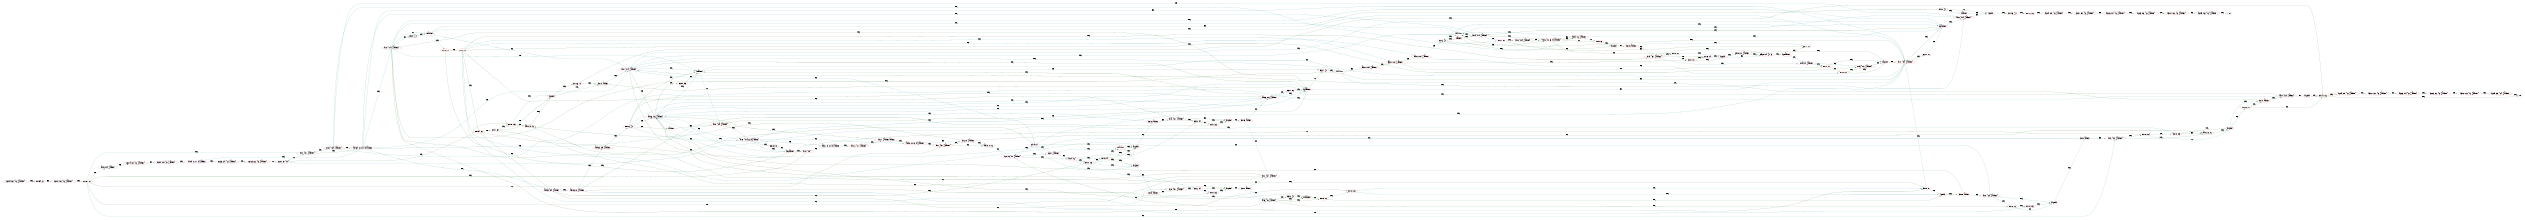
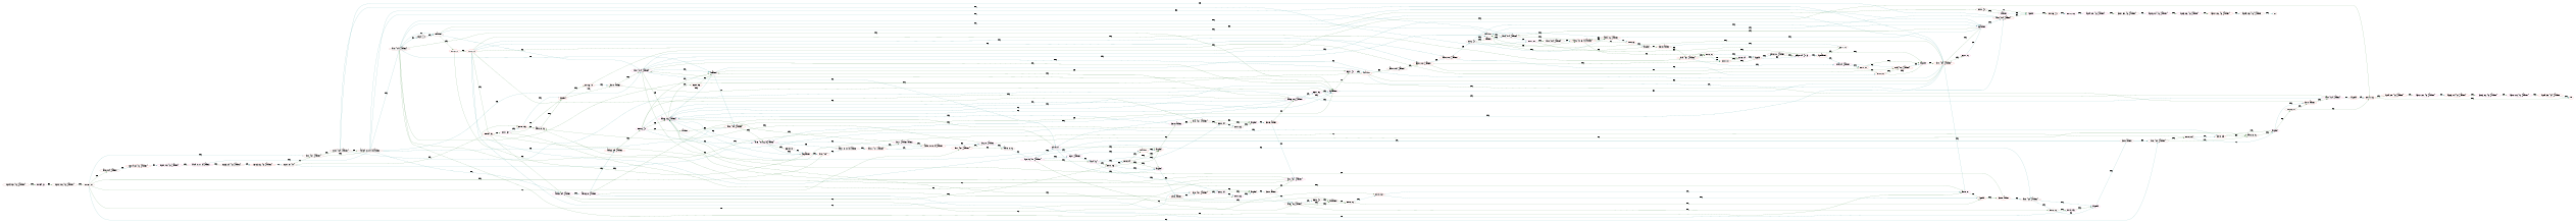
  digraph {
    rankdir=LR
    node [color=red]
    edge [arrowhead=box color=darkgreen]
    n1 [color=brown label="stp x29 , x30 , [ sp , #- address ]!"]
    n2 [color=deeppink label="mov x29 , sp"]
    n3 [color=brown label="stp x27 , x28 , [ sp , # address ]"]
    n4 [color=brown label="mov x27 , x0"]
    n5 [color=brown label="add x0 , x29 , # address"]
    n6 [color=brown label="ldr x0 , [ x27 , # address ]"]
    n7 [label="ldr x1 , [ x27 ]"]
    n8 [label="ldr x1 , [ x27 , # address ]"]
    n9 [color=deeppink label="ldr x2 , [ x27 , # address ]"]
    n10 [color=brown label="ldr x2 , [ x27 , # address ]"]
    n11 [label="stp x19 , x20 , [ sp , # address ]"]
    n12 [color=brown label="add x19 , x0 , x19 , lsl # address"]
    n13 [color=brown label="str xzr , [ x29 , # address ]"]
    n14 [color=brown label="add x1 , x1 , x0 , lsl # address"]
    n15 [color=deeppink label="lsl x6 , x0 , # address"]
    n16 [color=brown label="add x0 , x1 , x6"]
    n17 [color=deeppink label="mov x1 , x24"]
    n18 [color=brown label="add x2 , x2 , x6"]
    n19 [color=brown label="mov x1 , x24"]
    n20 [color=brown label="add x2 , x2 , x6"]
    n21 [color=deeppink label="stp x21 , x22 , [ sp , # address ]"]
    n22 [color=deeppink label="add x19 , x1 , x1 , lsl # address"]
    n23 [color=brown label="stp x23 , x24 , [ sp , # address ]"]
    n24 [label="stp x25 , x26 , [ sp , # address ]"]
    n25 [color=brown label="ldr x7 , [ x19 , # address ]"]
    n26 [color=deeppink label="add x22 , x19 , # address"]
    n27 [label="ldr x0 , [ x19 , # address ]"]
    n28 [color=brown label="ldr x2 , [ x19 , # address ]"]
    n29 [color=deeppink label="ldr x7 , [ x19 , # address ]"]
    n30 [label="ldr x7 , [ x19 , # address ]"]
    n31 [color=brown label="stp xzr , xzr , [ x0 ]"]
    n32 [label="mov x0 , x25"]
    n33 [label="mov x0 , x25"]
    n34 [label="bl symbol"]
    n35 [color=deeppink label="bl symbol"]
    n36 [label="ldr x0 , [ x29 , # address ]"]
    n37 [color=deeppink label="mov x1 , x10"]
    n38 [color=deeppink label="ldr x0 , [ x29 , # address ]"]
    n39 [color=deeppink label="bl symbol"]
    n40 [color=brown label="ldr x0 , [ x29 , # address ]"]
    n41 [color=brown label="bl symbol"]
    n42 [label="bl symbol"]
    n43 [color=brown label="cmp x7 , # 0"]
    n44 [color=brown label="b.le address"]
    n45 [color=brown label="b.le address"]
    n46 [label="b.le address"]
    n47 [color=deeppink label="mov x0 , x7"]
    n48 [color=brown label="b.le address"]
    n49 [color=deeppink label="b.gt address"]
    n50 [color=deeppink label="mov x0 , x7"]
    n51 [color=deeppink label="b.gt address"]
    n52 [color=deeppink label="add x23 , x2 , # address"]
    n53 [color=brown label="mov x1 , x22"]
    n54 [label="mov x1 , x22"]
    n55 [color=deeppink label="ldr x0 , [ x0 , x26 , lsl # address ]"]
    n56 [label="ldr x8 , [ x2 , x6 , lsl # address ]"]
    n57 [color=deeppink label="add x26 , x26 , # address"]
    n58 [color=deeppink label="cmp x7 , x6"]
    n59 [color=brown label="mov x0 , # 0"]
    n60 [label="mov x20 , x1"]
    n61 [color=deeppink label="cmp x7 , # 0"]
    n62 [color=brown label="add x10 , x29 , # address"]
    n63 [color=deeppink label="cmp x1 , # address"]
    n64 [label="bl symbol"]
    n65 [color=deeppink label="bl symbol"]
    n66 [label="bl symbol"]
    n67 [color=deeppink label="b address"]
    n68 [label="mov x21 , x2"]
    n69 [label="b.eq address"]
    n70 [label="mov w28 , # 0"]
    n71 [label="mov x24 , x3"]
    n72 [label="add x11 , x21 , # address"]
    n73 [label="add x12 , x21 , # address"]
    n74 [color=brown label="ldr x0 , [ x21 , # address ]"]
    n75 [label="ldr x0 , [ x21 , # address ]"]
    n76 [label="ldr x9 , [ x21 , # address ]"]
    n77 [color=brown label="ldr x0 , [ x21 , # address ]"]
    n78 [label="str x9 , [ x21 , # address ]"]
    n79 [color=deeppink label="mov w0 , w28"]
    n80 [label="mov x1 , x11"]
    n81 [label="mov x1 , x11"]
    n82 [color=brown label="mov x6 , # 0"]
    n83 [label="mov x0 , x12"]
    n84 [color=brown label="mov x2 , x9"]
    n85 [color=deeppink label="bl symbol"]
    n86 [color=deeppink label="mov x2 , x9"]
    n87 [color=brown label="bl symbol"]
    n88 [color=brown label="mov x2 , x8"]
    n89 [color=deeppink label="mov x0 , x9"]
    n90 [color=deeppink label="ccmp x2 , x9 , # 0 , pl"]
    n91 [color=deeppink label="sub x9 , x9 , # address"]
    n92 [color=brown label="mov x2 , x8"]
    n93 [color=deeppink label="bl symbol"]
    n94 [color=deeppink label="bl symbol"]
    n95 [label="add x25 , x29 , # address"]
    n96 [color=brown label="mov x1 , x23"]
    n97 [color=deeppink label="mov x1 , x23"]
    n98 [color=deeppink label="mov x1 , x23"]
    n99 [color=brown label="mov x2 , x9"]
    n100 [color=deeppink label="mov x26 , # 0"]
    n101 [color=brown label="b address"]
    n102 [color=deeppink label="add x26 , x26 , # address"]
    n103 [color=brown label="cmp x20 , x0"]
    n104 [label="add x0 , x0 , x0 , lsl # address"]
    n105 [label="cmp x7 , x26"]
    n106 [color=deeppink label="cmp x7 , x26"]
    n107 [color=deeppink label="ldp x19 , x20 , [ sp , # address ]"]
    n108 [color=brown label="ldp x21 , x22 , [ sp , # address ]"]
    n109 [color=deeppink label="ldp x23 , x24 , [ sp , # address ]"]
    n110 [color=deeppink label="ldp x25 , x26 , [ sp , # address ]"]
    n111 [label="ldp x27 , x28 , [ sp , # address ]"]
    n112 [color=brown label="ldp x29 , x30 , [ sp ] , # address"]
    n113 [color=brown label=ret]
    n114 [label="ldrb w1 , [ x1 , # address ]"]
    n115 [color=deeppink label="tbz w1 , # address , address"]
    n116 [color=deeppink label="ldp x1 , x8 , [ x0 , # address ]"]
    n117 [color=deeppink label="ldr x9 , [ x8 ]"]
    n118 [color=brown label="ldr x8 , [ x8 , # address ]"]
    n119 [label="b.le address"]
    n120 [color=brown label="cmp x8 , # 0"]
    n121 [color=brown label="b.le address"]
    n122 [color=brown label="mov x2 , x8"]
    n123 [color=deeppink label="cbnz x0 , address"]
    n124 [label="cbz x0 , address"]
    n125 [label="bl symbol"]
    n126 [label="b address"]
    n127 [label="add x4 , x6 , # address"]
    n128 [label="mov x2 , x8"]
    n129 [label="cbnz x0 , address"]
    n130 [color=brown label="cbz x0 , address"]
    n131 [label="cbnz x0 , address"]
    n132 [color=brown label="cmp x7 , x6"]
    n133 [label="b.ge address"]
    n134 [label="cbnz x0 , address"]
    n135 [color=brown label="subs x2 , x0 , # address"]
    n136 [label="mov w28 , w0"]
    n137 [color=brown label="cbnz w0 , address"]
    n138 [label="mov w0 , w28"]
    n139 [label="ldp x19 , x20 , [ sp , # address ]"]
    n140 [label=ret]
    n141 [color=brown label="cbz x0 , address"]
    n142 [color=deeppink label="ldp x21 , x22 , [ sp , # address ]"]
    n143 [label="ldp x23 , x24 , [ sp , # address ]"]
    n144 [color=deeppink label="ldp x25 , x26 , [ sp , # address ]"]
    n145 [color=deeppink label="ldp x27 , x28 , [ sp , # address ]"]
    n146 [label="ldp x29 , x30 , [ sp ] , # address"]
    n147 [color=brown label="mov w28 , w0"]
    n148 [label="cbz w0 , address"]
    n1 -> n2 [label=CFG]
    n2 -> n3 [arrowhead=diamond label=CFG]
    n3 -> n4 [arrowhead=onormal label=CFG]
    n4 -> n5 [label=CFG]
    n4 -> n6 [arrowhead=onormal color=teal label=DFG]
    n4 -> n7 [arrowhead=onormal label=DFG]
    n4 -> n8 [arrowhead=diamond label=DFG]
    n4 -> n9 [arrowhead=diamond label=DFG]
    n4 -> n10 [arrowhead=diamond color=teal label=DFG]
    n5 -> n11 [color=teal label=DFG]
    n6 -> n12 [arrowhead=onormal label=DFG]
    n6 -> n13 [arrowhead=onormal label=CFG]
    n7 -> n14 [arrowhead=onormal color=teal label=DFG]
    n8 -> n15 [arrowhead=onormal label=CFG]
    n8 -> n16 [label=DFG]
    n9 -> n17 [arrowhead=onormal label=CFG]
    n9 -> n18 [arrowhead=onormal label=DFG]
    n10 -> n19 [label=CFG]
    n10 -> n20 [label=DFG]
    n11 -> n21 [arrowhead=diamond color=teal label=CFG]
    n12 -> n25 [arrowhead=onormal color=teal label=DFG]
    n12 -> n26 [arrowhead=diamond color=teal label=DFG]
    n12 -> n27 [arrowhead=onormal color=teal label=DFG]
    n12 -> n28 [arrowhead=diamond color=teal label=DFG]
    n12 -> n29 [color=teal label=DFG]
    n12 -> n30 [arrowhead=diamond color=teal label=DFG]
    n13 -> n12 [arrowhead=diamond label=CFG]
    n13 -> n36 [arrowhead=diamond color=teal label=DFG]
    n13 -> n37 [arrowhead=diamond color=teal label=DFG]
    n13 -> n38 [arrowhead=onormal color=teal label=DFG]
    n14 -> n114 [arrowhead=diamond color=teal label=DFG]
    n15 -> n16 [arrowhead=diamond color=teal label=DFG]
    n15 -> n18 [label=DFG]
    n15 -> n20 [label=DFG]
    n16 -> n116 [arrowhead=onormal color=teal label=DFG]
    n17 -> n32 [arrowhead=diamond color=teal label=CFG]
    n17 -> n34 [arrowhead=diamond label=DFG]
    n18 -> n34 [arrowhead=onormal label=DFG]
    n19 -> n33 [arrowhead=diamond color=teal label=CFG]
    n19 -> n35 [arrowhead=diamond color=teal label=DFG]
    n20 -> n35 [arrowhead=diamond label=DFG]
    n21 -> n22 [arrowhead=onormal label=CFG]
    n22 -> n12 [arrowhead=onormal color=teal label=DFG]
    n22 -> n23 [arrowhead=onormal label=CFG]
    n23 -> n24 [color=teal label=CFG]
    n24 -> n31 [arrowhead=diamond color=teal label=CFG]
    n25 -> n43 [color=teal label=CFG]
    n25 -> n44 [arrowhead=diamond color=teal label=DFG]
    n25 -> n45 [arrowhead=diamond color=teal label=DFG]
    n25 -> n46 [arrowhead=onormal label=DFG]
    n25 -> n47 [arrowhead=onormal label=DFG]
    n25 -> n48 [arrowhead=diamond color=teal label=DFG]
    n25 -> n49 [label=DFG]
    n25 -> n50 [label=DFG]
    n25 -> n51 [arrowhead=diamond color=teal label=DFG]
    n26 -> n52 [arrowhead=diamond color=teal label=CFG]
    n26 -> n53 [arrowhead=onormal label=DFG]
    n26 -> n54 [arrowhead=diamond label=DFG]
    n27 -> n55 [label=DFG]
    n28 -> n37 [arrowhead=onormal color=teal label=CFG]
    n28 -> n56 [arrowhead=diamond label=DFG]
    n29 -> n44 [arrowhead=onormal color=teal label=DFG]
    n29 -> n45 [color=teal label=DFG]
    n29 -> n46 [arrowhead=diamond color=teal label=DFG]
    n29 -> n47 [arrowhead=diamond color=teal label=DFG]
    n29 -> n48 [arrowhead=onormal color=teal label=DFG]
    n29 -> n49 [label=DFG]
    n29 -> n50 [arrowhead=diamond label=DFG]
    n29 -> n51 [arrowhead=diamond color=teal label=DFG]
    n29 -> n57 [arrowhead=onormal label=CFG]
    n30 -> n44 [arrowhead=onormal color=teal label=DFG]
    n30 -> n45 [arrowhead=onormal color=teal label=DFG]
    n30 -> n46 [arrowhead=onormal label=DFG]
    n30 -> n47 [arrowhead=onormal color=teal label=DFG]
    n30 -> n48 [label=DFG]
    n30 -> n49 [arrowhead=onormal color=teal label=DFG]
    n30 -> n50 [arrowhead=onormal color=teal label=DFG]
    n30 -> n51 [arrowhead=onormal label=DFG]
    n30 -> n58 [label=CFG]
    n31 -> n6 [arrowhead=diamond label=CFG]
    n31 -> n32 [label=DFG]
    n31 -> n33 [arrowhead=diamond color=teal label=DFG]
    n32 -> n18 [arrowhead=diamond label=CFG]
    n32 -> n34 [arrowhead=onormal color=teal label=DFG]
    n33 -> n20 [label=CFG]
    n33 -> n35 [arrowhead=onormal label=DFG]
    n34 -> n136 [arrowhead=diamond label=DFG]
    n34 -> n137 [label=DFG]
    n35 -> n147 [label=DFG]
    n35 -> n148 [color=teal label=DFG]
    n36 -> n39 [label=DFG]
    n37 -> n40 [label=CFG]
    n37 -> n41 [arrowhead=onormal label=DFG]
    n38 -> n42 [arrowhead=onormal color=teal label=DFG]
    n39 -> n70 [arrowhead=diamond label=CFG]
    n40 -> n56 [color=teal label=CFG]
    n41 -> n131 [arrowhead=diamond label=DFG]
    n42 -> n138 [color=teal label=CFG]
    n43 -> n44 [arrowhead=diamond color=teal label=CFG]
    n44 -> n59 [arrowhead=onormal label=CFG]
    n44 -> n60 [arrowhead=diamond label=CFG]
    n45 -> n27 [arrowhead=diamond color=teal label=CFG]
    n45 -> n61 [label=CFG]
    n46 -> n36 [arrowhead=diamond color=teal label=CFG]
    n46 -> n62 [arrowhead=onormal label=CFG]
    n47 -> n63 [arrowhead=onormal color=teal label=CFG]
    n47 -> n64 [arrowhead=diamond label=DFG]
    n47 -> n65 [arrowhead=diamond color=teal label=DFG]
    n48 -> n28 [arrowhead=onormal label=CFG]
    n48 -> n36 [arrowhead=onormal color=teal label=CFG]
    n49 -> n27 [label=CFG]
    n49 -> n61 [label=CFG]
    n50 -> n66 [arrowhead=onormal label=DFG]
    n51 -> n28 [arrowhead=diamond label=CFG]
    n51 -> n36 [color=teal label=CFG]
    n52 -> n95 [color=teal label=CFG]
    n52 -> n96 [arrowhead=onormal label=DFG]
    n52 -> n97 [arrowhead=diamond label=DFG]
    n52 -> n98 [arrowhead=onormal color=teal label=DFG]
    n53 -> n64 [label=DFG]
    n53 -> n65 [arrowhead=diamond color=teal label=DFG]
    n53 -> n99 [arrowhead=onormal color=teal label=CFG]
    n54 -> n50 [color=teal label=CFG]
    n54 -> n66 [arrowhead=diamond color=teal label=DFG]
    n55 -> n14 [arrowhead=onormal color=teal label=DFG]
    n55 -> n69 [arrowhead=diamond color=teal label=DFG]
    n55 -> n103 [arrowhead=onormal label=CFG]
    n55 -> n104 [color=teal label=DFG]
    n56 -> n88 [label=DFG]
    n56 -> n127 [label=CFG]
    n56 -> n128 [arrowhead=onormal label=DFG]
    n57 -> n45 [arrowhead=onormal color=teal label=DFG]
    n57 -> n49 [arrowhead=onormal color=teal label=DFG]
    n57 -> n55 [arrowhead=diamond color=teal label=DFG]
    n57 -> n102 [arrowhead=onormal color=teal label=DFG]
    n57 -> n105 [arrowhead=diamond label=CFG]
    n58 -> n51 [arrowhead=onormal color=teal label=CFG]
    n59 -> n39 [label=DFG]
    n59 -> n67 [arrowhead=onormal label=CFG]
    n60 -> n68 [arrowhead=onormal label=DFG]
    n60 -> n69 [arrowhead=onormal label=DFG]
    n61 -> n46 [arrowhead=onormal color=teal label=CFG]
    n62 -> n72 [label=CFG]
    n63 -> n117 [color=teal label=CFG]
    n63 -> n119 [color=teal label=DFG]
    n64 -> n123 [arrowhead=onormal label=DFG]
    n65 -> n124 [color=teal label=DFG]
    n66 -> n134 [label=DFG]
    n67 -> n39 [arrowhead=diamond color=teal label=CFG]
    n68 -> n71 [arrowhead=onormal label=CFG]
    n68 -> n72 [arrowhead=onormal color=teal label=DFG]
    n68 -> n73 [arrowhead=onormal color=teal label=DFG]
    n68 -> n74 [arrowhead=diamond label=DFG]
    n68 -> n75 [color=teal label=DFG]
    n68 -> n76 [arrowhead=diamond label=DFG]
    n68 -> n77 [color=teal label=DFG]
    n68 -> n78 [label=DFG]
    n69 -> n7 [arrowhead=diamond color=teal label=CFG]
    n69 -> n57 [arrowhead=onormal color=teal label=CFG]
    n70 -> n79 [color=teal label=CFG]
    n71 -> n17 [arrowhead=diamond label=DFG]
    n71 -> n19 [arrowhead=onormal label=DFG]
    n71 -> n26 [label=CFG]
    n72 -> n73 [arrowhead=onormal color=teal label=CFG]
    n72 -> n80 [label=DFG]
    n72 -> n81 [label=DFG]
    n73 -> n82 [arrowhead=diamond color=teal label=CFG]
    n73 -> n83 [color=teal label=DFG]
    n74 -> n84 [arrowhead=diamond label=CFG]
    n74 -> n85 [arrowhead=diamond label=DFG]
    n75 -> n86 [arrowhead=onormal color=teal label=CFG]
    n75 -> n87 [label=DFG]
    n76 -> n88 [label=CFG]
    n76 -> n89 [label=DFG]
    n76 -> n90 [label=DFG]
    n76 -> n91 [color=teal label=DFG]
    n77 -> n92 [arrowhead=onormal color=teal label=CFG]
    n77 -> n93 [color=teal label=DFG]
    n78 -> n94 [arrowhead=diamond color=teal label=CFG]
    n79 -> n107 [arrowhead=onormal color=teal label=CFG]
    n80 -> n89 [label=CFG]
    n80 -> n125 [arrowhead=onormal label=DFG]
    n81 -> n83 [arrowhead=onormal label=CFG]
    n81 -> n94 [label=DFG]
    n82 -> n48 [color=teal label=DFG]
    n82 -> n51 [color=teal label=DFG]
    n82 -> n56 [label=DFG]
    n82 -> n126 [arrowhead=onormal label=CFG]
    n82 -> n127 [arrowhead=onormal color=teal label=DFG]
    n83 -> n78 [arrowhead=diamond label=CFG]
    n83 -> n94 [arrowhead=onormal label=DFG]
    n84 -> n85 [label=DFG]
    n84 -> n96 [arrowhead=diamond color=teal label=CFG]
    n85 -> n129 [color=teal label=DFG]
    n86 -> n87 [label=DFG]
    n86 -> n97 [color=teal label=CFG]
    n87 -> n130 [arrowhead=onormal color=teal label=DFG]
    n88 -> n80 [color=teal label=CFG]
    n88 -> n125 [color=teal label=DFG]
    n89 -> n125 [arrowhead=onormal color=teal label=DFG]
    n90 -> n133 [arrowhead=diamond color=teal label=DFG]
    n91 -> n78 [arrowhead=onormal color=teal label=DFG]
    n91 -> n81 [color=teal label=CFG]
    n92 -> n93 [arrowhead=diamond color=teal label=DFG]
    n92 -> n98 [label=CFG]
    n93 -> n141 [arrowhead=onormal color=teal label=DFG]
    n94 -> n30 [arrowhead=diamond label=CFG]
    n95 -> n100 [label=CFG]
    n96 -> n85 [label=DFG]
    n97 -> n87 [arrowhead=diamond color=teal label=DFG]
    n98 -> n93 [arrowhead=diamond label=DFG]
    n99 -> n64 [label=DFG]
    n99 -> n65 [arrowhead=onormal label=DFG]
    n99 -> n119 [label=CFG]
    n100 -> n45 [arrowhead=diamond label=DFG]
    n100 -> n49 [color=teal label=DFG]
    n100 -> n55 [color=teal label=DFG]
    n100 -> n57 [label=DFG]
    n100 -> n101 [arrowhead=diamond label=CFG]
    n100 -> n102 [arrowhead=onormal label=DFG]
    n101 -> n27 [arrowhead=onormal label=CFG]
    n102 -> n45 [arrowhead=diamond label=DFG]
    n102 -> n49 [color=teal label=DFG]
    n102 -> n55 [arrowhead=onormal color=teal label=DFG]
    n102 -> n57 [arrowhead=diamond color=teal label=DFG]
    n102 -> n106 [arrowhead=diamond color=teal label=CFG]
    n103 -> n69 [color=teal label=CFG]
-   n104 -> n8 [arrowhead=onormal color=teal label=CFG]
+   n104 -> n114 [arrowhead=onormal color=teal label=CFG]
    n104 -> n15 [color=teal label=DFG]
    n105 -> n45 [label=CFG]
    n106 -> n49 [color=teal label=CFG]
    n107 -> n108 [arrowhead=diamond label=CFG]
    n108 -> n109 [arrowhead=onormal color=teal label=CFG]
    n109 -> n110 [arrowhead=diamond label=CFG]
    n110 -> n111 [label=CFG]
    n111 -> n112 [arrowhead=diamond color=teal label=CFG]
    n112 -> n113 [arrowhead=diamond color=teal label=CFG]
    n114 -> n115 [label=DFG]
    n115 -> n57 [arrowhead=onormal label=CFG]
    n115 -> n104 [arrowhead=onormal label=CFG]
    n116 -> n47 [color=teal label=CFG]
    n116 -> n63 [color=teal label=DFG]
    n116 -> n117 [label=DFG]
    n116 -> n118 [arrowhead=diamond label=DFG]
    n117 -> n53 [label=CFG]
    n117 -> n84 [color=teal label=DFG]
    n117 -> n86 [arrowhead=diamond color=teal label=DFG]
    n117 -> n99 [arrowhead=diamond color=teal label=DFG]
    n118 -> n92 [label=DFG]
    n118 -> n120 [arrowhead=diamond color=teal label=CFG]
    n118 -> n121 [label=DFG]
    n118 -> n122 [arrowhead=diamond label=DFG]
    n119 -> n64 [color=teal label=CFG]
    n119 -> n65 [arrowhead=diamond label=CFG]
    n120 -> n121 [label=CFG]
    n121 -> n57 [arrowhead=diamond label=CFG]
    n121 -> n122 [arrowhead=onormal label=CFG]
    n122 -> n54 [arrowhead=diamond color=teal label=CFG]
    n122 -> n66 [label=DFG]
    n123 -> n57 [arrowhead=diamond color=teal label=CFG]
    n123 -> n74 [arrowhead=diamond label=CFG]
    n124 -> n75 [color=teal label=CFG]
    n124 -> n118 [arrowhead=diamond color=teal label=CFG]
    n125 -> n90 [arrowhead=diamond color=teal label=DFG]
    n125 -> n135 [color=teal label=DFG]
    n126 -> n28 [arrowhead=diamond color=teal label=CFG]
    n127 -> n48 [color=teal label=DFG]
    n127 -> n51 [arrowhead=onormal color=teal label=DFG]
    n127 -> n56 [arrowhead=diamond label=DFG]
    n127 -> n128 [arrowhead=diamond color=teal label=CFG]
    n128 -> n41 [arrowhead=diamond color=teal label=DFG]
    n129 -> n9 [arrowhead=diamond color=teal label=CFG]
    n129 -> n102 [label=CFG]
    n130 -> n9 [arrowhead=diamond label=CFG]
    n130 -> n118 [color=teal label=CFG]
    n131 -> n76 [arrowhead=onormal label=CFG]
    n131 -> n132 [arrowhead=onormal color=teal label=CFG]
    n132 -> n48 [arrowhead=onormal label=CFG]
    n133 -> n91 [arrowhead=diamond color=teal label=CFG]
    n133 -> n132 [label=CFG]
    n134 -> n57 [label=CFG]
    n134 -> n77 [arrowhead=diamond color=teal label=CFG]
    n135 -> n90 [label=DFG]
    n135 -> n94 [arrowhead=diamond label=DFG]
    n136 -> n137 [color=teal label=CFG]
    n136 -> n138 [arrowhead=diamond label=DFG]
    n137 -> n29 [arrowhead=diamond label=CFG]
    n137 -> n38 [label=CFG]
    n138 -> n139 [arrowhead=onormal label=CFG]
    n138 -> n140 [arrowhead=onormal label=DFG]
    n139 -> n142 [arrowhead=onormal label=CFG]
    n141 -> n10 [color=teal label=CFG]
    n141 -> n57 [arrowhead=diamond color=teal label=CFG]
    n142 -> n143 [color=teal label=CFG]
    n143 -> n144 [arrowhead=diamond label=CFG]
    n144 -> n145 [arrowhead=diamond label=CFG]
    n145 -> n146 [arrowhead=onormal label=CFG]
    n146 -> n140 [color=teal label=CFG]
    n147 -> n138 [arrowhead=diamond label=DFG]
    n147 -> n148 [arrowhead=diamond label=CFG]
    n148 -> n29 [arrowhead=diamond label=CFG]
    n148 -> n38 [label=CFG]
  }
